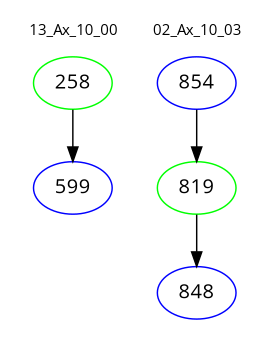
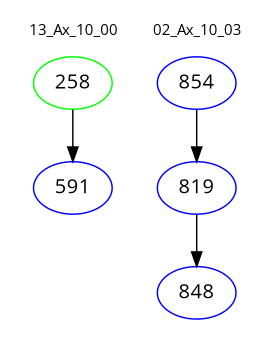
  digraph {
    fontname="Open Sans"
    node [color=blue fontname="Open Sans"]
    edge [color=black fontname="Open Sans"]
    n1 [color=green label=258]
-   n2 [label=599]
+   n2 [label=591]
    n3 [label=854]
-   n4 [color=green label=819]
+   n4 [label=819]
    n5 [label=848]
    subgraph cluster_1 {
      color=white
      fontsize=10
      label="13_Ax_10_00"
      n1
      n2
    }
    subgraph cluster_2 {
      color=white
      fontsize=10
      label="02_Ax_10_03"
      n3
      n4
      n5
    }
    n1 -> n2
    n3 -> n4
    n4 -> n5
  }
